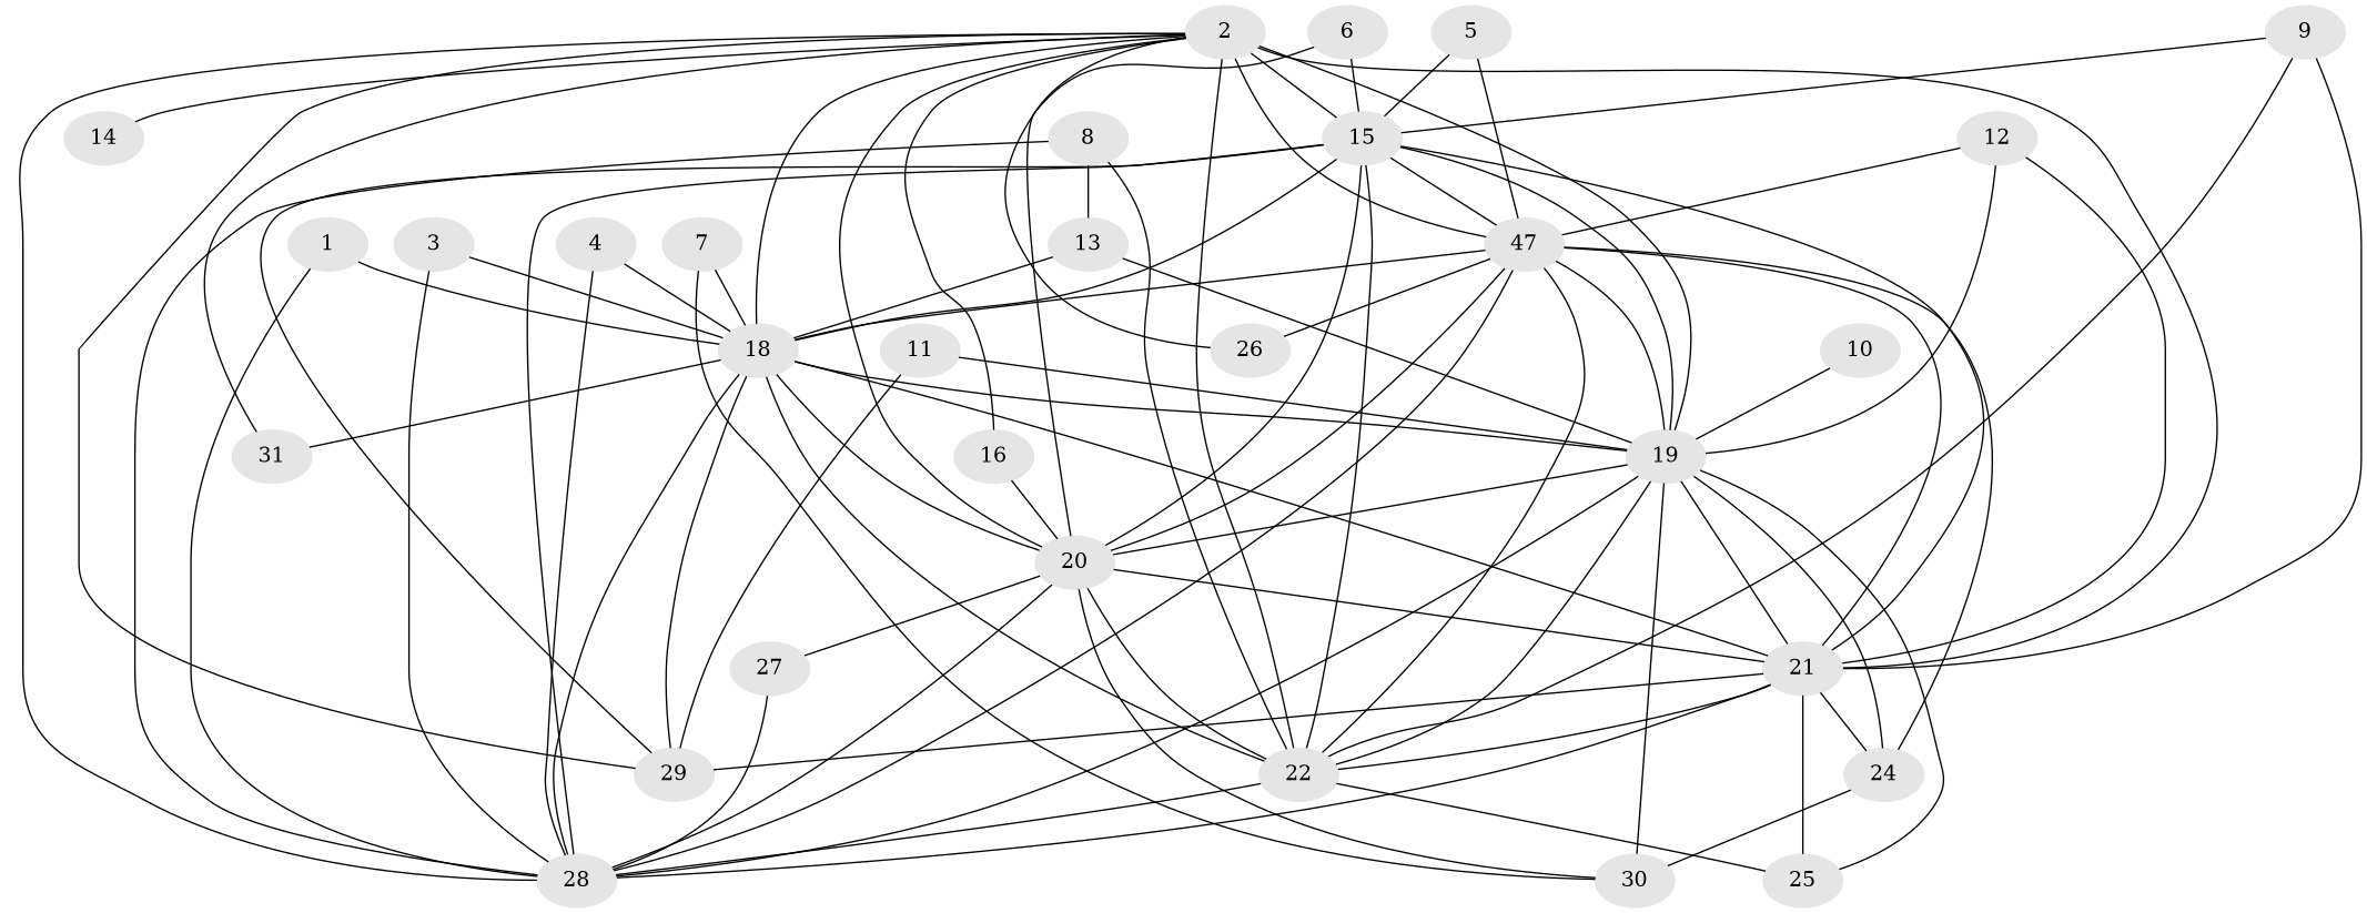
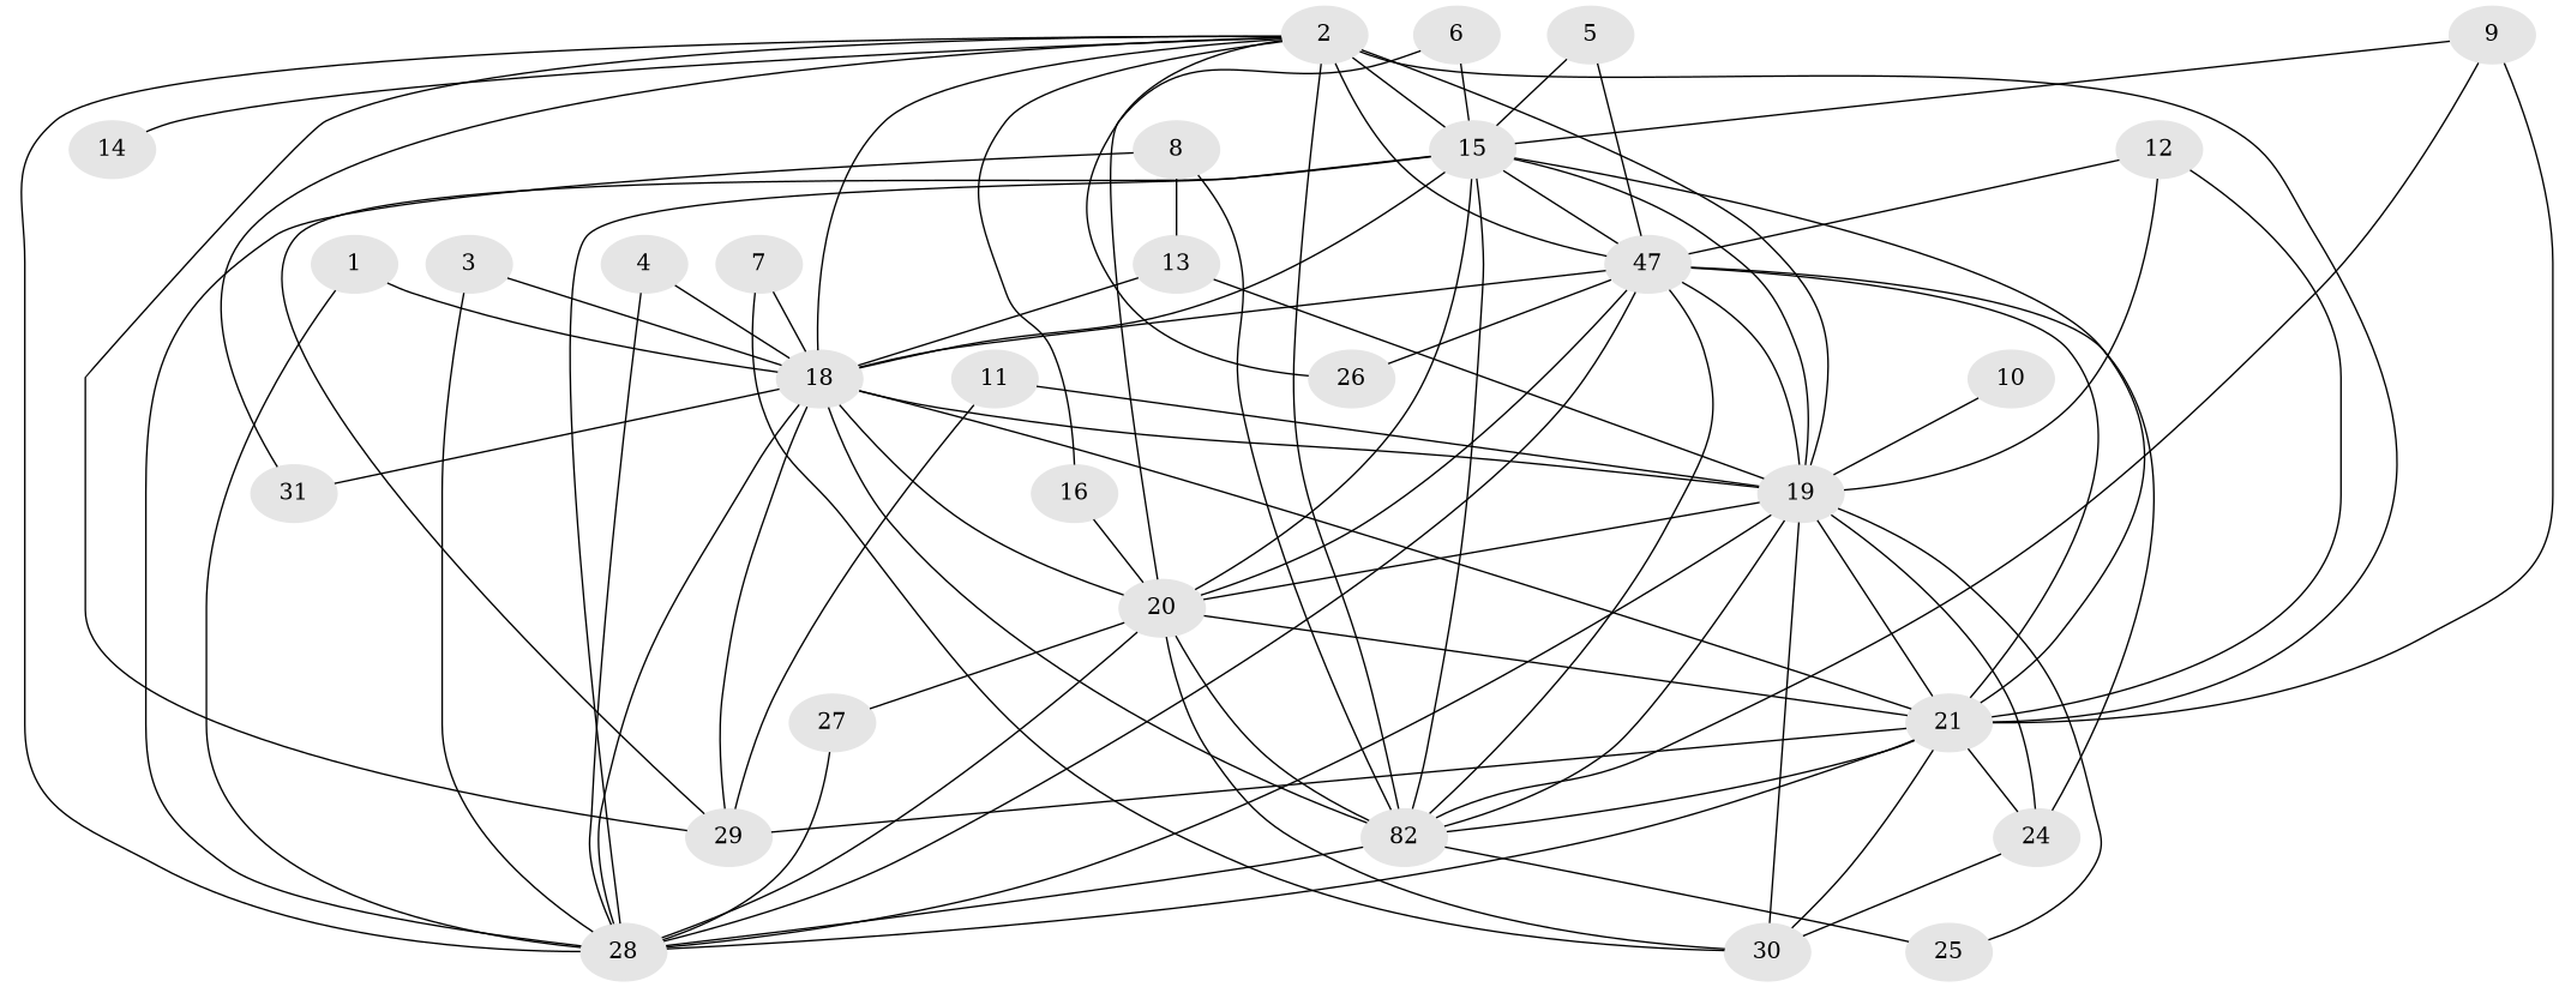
  graph {
    node [color=gray90 style=filled]
    edge [weight=1.0]
    1
    18
    28
    19
    20
    21
-   22
+   22 [label=82]
    29
    31
    2
    14
    15
    16
    n14 [label=47]
    26
    24
    30
    25
    27
    3
    4
    5
    6
    7
    8
    13
    9
    10
    11
    12
    1 -- 18
    1 -- 28
    18 -- 28
    18 -- 19 [weight=2.0]
    18 -- 20
    18 -- 21 [weight=2.0]
    18 -- 22
    18 -- 29
    18 -- 31
    19 -- 28
    19 -- 20 [weight=2.0]
    19 -- 21 [weight=2.0]
    19 -- 22
    19 -- 24
    19 -- 30 [weight=3.0]
    19 -- 25
    20 -- 28
    20 -- 21 [weight=2.0]
    20 -- 22
    20 -- 30
    20 -- 27
    21 -- 28 [weight=2.0]
    21 -- 22
    21 -- 29 [weight=2.0]
    21 -- 24 [weight=2.0]
-   21 -- 25
+   21 -- 30
    22 -- 28 [weight=2.0]
    22 -- 25
    2 -- 18 [weight=2.0]
    2 -- 28 [weight=3.0]
    2 -- 19 [weight=3.0]
-   2 -- 20 [weight=2.0]
    2 -- 21 [weight=2.0]
    2 -- 22 [weight=4.0]
    2 -- 29
    2 -- 31
    2 -- 14 [weight=2.0]
    2 -- 15 [weight=3.0]
    2 -- 16
    2 -- n14 [weight=3.0]
    2 -- 26
    15 -- 18
    15 -- 28
    15 -- 19
    15 -- 20
    15 -- 21
    15 -- 22
    15 -- 29
    15 -- n14
    16 -- 20
    n14 -- 18
    n14 -- 28
    n14 -- 19
    n14 -- 20
    n14 -- 21 [weight=2.0]
    n14 -- 22
    n14 -- 26 [weight=2.0]
    n14 -- 24
    24 -- 30
    27 -- 28
    3 -- 18
    3 -- 28
    4 -- 18
    4 -- 28
    5 -- 15
    5 -- n14
    6 -- 20
    6 -- 15
    7 -- 18
    7 -- 30
    8 -- 28
    8 -- 22
    8 -- 13
    13 -- 18
    13 -- 19
    9 -- 21
    9 -- 22
    9 -- 15
    10 -- 19
    11 -- 19
    11 -- 29
    12 -- 19
    12 -- 21
    12 -- n14
  }
